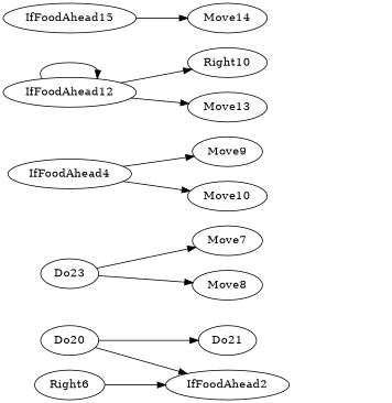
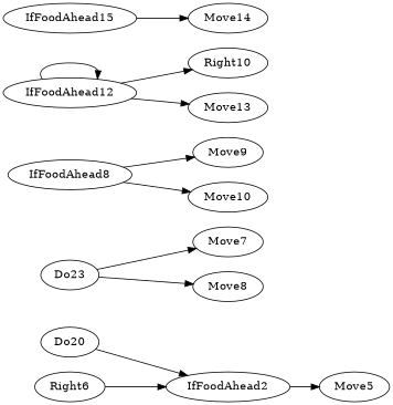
  digraph {
    rankdir=LR
    Do20
-   Do21
    IfFoodAhead2
+   Move5
    Do23
    Move7
    Move8
-   IfFoodAhead4
+   IfFoodAhead4 [label=IfFoodAhead8]
    Move9
    n10 [label=Move10]
    Right6
    IfFoodAhead12
    n13 [label=Right10]
    Move13
    IfFoodAhead15
    Move14
-   Do20 -> Do21
    Do20 -> IfFoodAhead2
+   IfFoodAhead2 -> Move5
    Do23 -> Move7
    Do23 -> Move8
    IfFoodAhead4 -> Move9
    IfFoodAhead4 -> n10
    Right6 -> IfFoodAhead2
    IfFoodAhead12 -> IfFoodAhead12
    IfFoodAhead12 -> n13
    IfFoodAhead12 -> Move13
    IfFoodAhead15 -> Move14
  }
